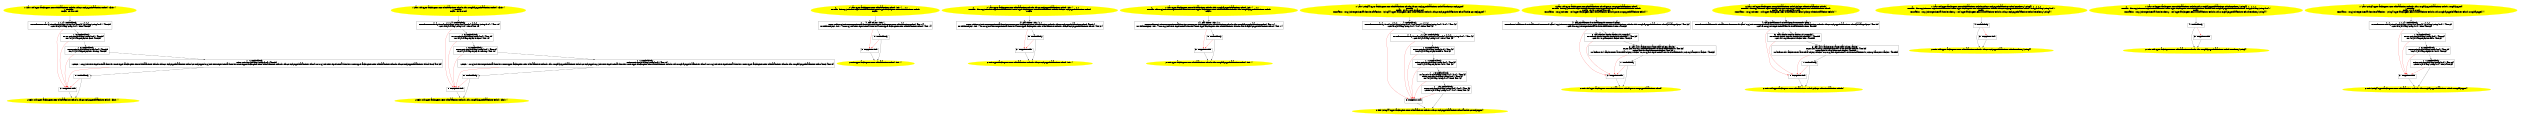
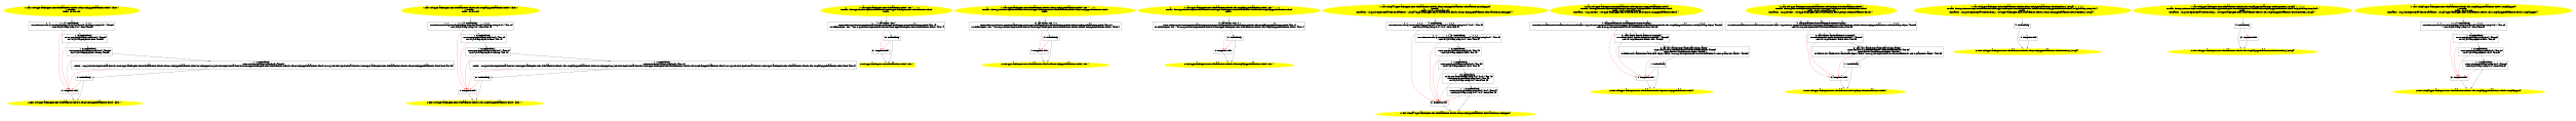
  digraph {
    fontname="DejaVu Serif"
    node [fontname="DejaVu Serif" shape=box]
    edge [fontname="DejaVu Serif"]
    n1 [color=yellow label="1: Start void TypeMatchingBetweenMultiDataPointsMethod$WithCorrectlyTypedDataPointsMethod.<clinit>()\nFormals: \nLocals:  $irvar0:void \n  " style=filled shape=""]
    n2 [label="4:  method_body \n   n$0=_fun___new_array(sizeof(t=java.lang.String*[_*_];len=[2]):java.lang.String*[_*_](*)) [line 39]\n  *&$irvar0:java.lang.String*[_*_](*)=n$0 [line 39]\n "]
    n3 [label="3:  exceptions sink \n  "]
    n4 [label="5:  method_body \n   n$1=*&$irvar0:java.lang.String*[_*_](*) [line 39]\n  *n$1[0]:java.lang.Object*=\"Good\" [line 39]\n "]
    n5 [color=yellow label="2: Exit void TypeMatchingBetweenMultiDataPointsMethod$WithCorrectlyTypedDataPointsMethod.<clinit>() \n  " style=filled shape=""]
    n6 [label="6:  method_body \n   n$2=*&$irvar0:java.lang.String*[_*_](*) [line 39]\n  *n$2[1]:java.lang.Object*=\"Morning\" [line 39]\n "]
    n7 [label="7:  method_body \n   n$3=*&$irvar0:java.lang.String*[_*_](*) [line 39]\n  *&#GB<>$org.junit.tests.experimental.theories.runner.TypeMatchingBetweenMultiDataPointsMethod$WithCorrectlyTypedDataPointsMethod.correctlyTyped:org.junit.tests.experimental.theories.runner.TypeMatchingBetweenMultiDataPointsMethod$WithCorrectlyTypedDataPointsMethod(root org.junit.tests.experimental.theories.runner.TypeMatchingBetweenMultiDataPointsMethod$WithCorrectlyTypedDataPointsMethod)=n$3 [line 39]\n "]
    n8 [label="8:  method_body \n  "]
    n9 [color=yellow label="1: Start void TypeMatchingBetweenMultiDataPointsMethod$WithWrongfullyTypedDataPointsMethod.<clinit>()\nFormals: \nLocals:  $irvar0:void \n  " style=filled shape=""]
    n10 [label="4:  method_body \n   n$0=_fun___new_array(sizeof(t=java.lang.String*[_*_];len=[2]):java.lang.String*[_*_](*)) [line 19]\n  *&$irvar0:java.lang.String*[_*_](*)=n$0 [line 19]\n "]
    n11 [label="3:  exceptions sink \n  "]
    n12 [label="5:  method_body \n   n$1=*&$irvar0:java.lang.String*[_*_](*) [line 19]\n  *n$1[0]:java.lang.Object*=\"Good\" [line 19]\n "]
    n13 [color=yellow label="2: Exit void TypeMatchingBetweenMultiDataPointsMethod$WithWrongfullyTypedDataPointsMethod.<clinit>() \n  " style=filled shape=""]
    n14 [label="6:  method_body \n   n$2=*&$irvar0:java.lang.String*[_*_](*) [line 19]\n  *n$2[1]:java.lang.Object*=\"Morning\" [line 19]\n "]
    n15 [label="7:  method_body \n   n$3=*&$irvar0:java.lang.String*[_*_](*) [line 19]\n  *&#GB<>$org.junit.tests.experimental.theories.runner.TypeMatchingBetweenMultiDataPointsMethod$WithWrongfullyTypedDataPointsMethod.correctlyTyped:org.junit.tests.experimental.theories.runner.TypeMatchingBetweenMultiDataPointsMethod$WithWrongfullyTypedDataPointsMethod(root org.junit.tests.experimental.theories.runner.TypeMatchingBetweenMultiDataPointsMethod$WithWrongfullyTypedDataPointsMethod)=n$3 [line 19]\n "]
    n16 [label="8:  method_body \n  "]
    n17 [color=yellow label="1: Start TypeMatchingBetweenMultiDataPointsMethod.<init>()\nFormals:  this:org.junit.tests.experimental.theories.runner.TypeMatchingBetweenMultiDataPointsMethod*\nLocals:  \n  " style=filled shape=""]
    n18 [label="4:  Call Object.<init>() \n   n$0=*&this:org.junit.tests.experimental.theories.runner.TypeMatchingBetweenMultiDataPointsMethod* [line 14]\n  n$1=_fun_Object.<init>()(n$0:org.junit.tests.experimental.theories.runner.TypeMatchingBetweenMultiDataPointsMethod*) [line 14]\n "]
    n19 [label="3:  exceptions sink \n  "]
    n20 [label="5:  method_body \n  "]
-   n21 [color=yellow label="2: Exit TypeMatchingBetweenMultiDataPointsMethod.<init>() \n  " style=filled shape=""]
+   n21 [color=yellow label="2: Exit TypeMatchingBetweenMultiDataPointsMethod.<init>() \n  " style=filled]
    n22 [color=yellow label="1: Start TypeMatchingBetweenMultiDataPointsMethod$WithCorrectlyTypedDataPointsMethod.<init>()\nFormals:  this:org.junit.tests.experimental.theories.runner.TypeMatchingBetweenMultiDataPointsMethod$WithCorrectlyTypedDataPointsMethod*\nLocals:  \n  " style=filled shape=""]
    n23 [label="4:  Call Object.<init>() \n   n$0=*&this:org.junit.tests.experimental.theories.runner.TypeMatchingBetweenMultiDataPointsMethod$WithCorrectlyTypedDataPointsMethod* [line 37]\n  n$1=_fun_Object.<init>()(n$0:org.junit.tests.experimental.theories.runner.TypeMatchingBetweenMultiDataPointsMethod$WithCorrectlyTypedDataPointsMethod*) [line 37]\n "]
    n24 [label="3:  exceptions sink \n  "]
    n25 [label="5:  method_body \n  "]
    n26 [color=yellow label="2: Exit TypeMatchingBetweenMultiDataPointsMethod$WithCorrectlyTypedDataPointsMethod.<init>() \n  " style=filled shape=""]
    n27 [color=yellow label="1: Start TypeMatchingBetweenMultiDataPointsMethod$WithWrongfullyTypedDataPointsMethod.<init>()\nFormals:  this:org.junit.tests.experimental.theories.runner.TypeMatchingBetweenMultiDataPointsMethod$WithWrongfullyTypedDataPointsMethod*\nLocals:  \n  " style=filled shape=""]
    n28 [label="4:  Call Object.<init>() \n   n$0=*&this:org.junit.tests.experimental.theories.runner.TypeMatchingBetweenMultiDataPointsMethod$WithWrongfullyTypedDataPointsMethod* [line 17]\n  n$1=_fun_Object.<init>()(n$0:org.junit.tests.experimental.theories.runner.TypeMatchingBetweenMultiDataPointsMethod$WithWrongfullyTypedDataPointsMethod*) [line 17]\n "]
    n29 [label="3:  exceptions sink \n  "]
    n30 [label="5:  method_body \n  "]
    n31 [color=yellow label="2: Exit TypeMatchingBetweenMultiDataPointsMethod$WithWrongfullyTypedDataPointsMethod.<init>() \n  " style=filled shape=""]
    n32 [color=yellow label="1: Start String[][] TypeMatchingBetweenMultiDataPointsMethod$WithCorrectlyTypedDataPointsMethod.anotherCorrectlyTyped()\nFormals: \nLocals:  $irvar1:void $irvar0:void\nAnnotation: <_org.junit.experimental.theories.DataPoints> String[][] TypeMatchingBetweenMultiDataPointsMethod$WithCorrectlyTypedDataPointsMethod.anotherCorrectlyTyped()() \n  " style=filled shape=""]
    n33 [label="4:  method_body \n   n$0=_fun___new_array(sizeof(t=java.lang.String*[_*_](*)[_*_];len=[1]):java.lang.String*[_*_](*)[_*_](*)) [line 43]\n  *&$irvar0:java.lang.String*[_*_](*)[_*_](*)=n$0 [line 43]\n "]
    n34 [label="3:  exceptions sink \n  "]
    n35 [label="5:  method_body \n   n$1=_fun___new_array(sizeof(t=java.lang.String*[_*_];len=[2]):java.lang.String*[_*_](*)) [line 43]\n  *&$irvar1:java.lang.String*[_*_](*)=n$1 [line 43]\n "]
    n36 [color=yellow label="2: Exit String[][] TypeMatchingBetweenMultiDataPointsMethod$WithCorrectlyTypedDataPointsMethod.anotherCorrectlyTyped() \n  " style=filled shape=""]
    n37 [label="6:  method_body \n   n$2=*&$irvar1:java.lang.String*[_*_](*) [line 43]\n  *n$2[0]:java.lang.Object*=\"Hello\" [line 43]\n "]
    n38 [label="7:  method_body \n   n$3=*&$irvar1:java.lang.String*[_*_](*) [line 43]\n  *n$3[1]:java.lang.Object*=\"World\" [line 43]\n "]
    n39 [label="8:  method_body \n   n$4=*&$irvar0:java.lang.String*[_*_](*)[_*_](*) [line 43]\n  n$5=*&$irvar1:java.lang.String*[_*_](*) [line 43]\n  *n$4[0]:java.lang.String*[_*_](*)=n$5 [line 43]\n "]
    n40 [label="9:  method_body \n   n$6=*&$irvar0:java.lang.String*[_*_](*)[_*_](*) [line 43]\n  *&return:java.lang.String*[_*_](*)[_*_](*)=n$6 [line 43]\n "]
    n41 [color=yellow label="1: Start void TypeMatchingBetweenMultiDataPointsMethod.ignoreWrongTypedDataPointsMethod()\nFormals:  this:org.junit.tests.experimental.theories.runner.TypeMatchingBetweenMultiDataPointsMethod*\nLocals:  $irvar1:void $irvar0:void\nAnnotation: <_org.junit.Test> void TypeMatchingBetweenMultiDataPointsMethod.ignoreWrongTypedDataPointsMethod()() \n  " style=filled shape=""]
    n42 [label="4:  Call PrintableResult PrintableResult.testResult(Class) \n   n$0=_fun_PrintableResult PrintableResult.testResult(Class)(org.junit.tests.experimental.theories.runner.TypeMatchingBetweenMultiDataPointsMethod$WithWrongfullyTypedDataPointsMethod:java.lang.Object*) [line 33]\n  *&$irvar0:org.junit.experimental.results.PrintableResult*=n$0 [line 33]\n "]
    n43 [label="3:  exceptions sink \n  "]
    n44 [label="5:  Call Matcher ResultMatchers.isSuccessful() \n   n$1=_fun_Matcher ResultMatchers.isSuccessful()() [line 33]\n  *&$irvar1:org.hamcrest.Matcher*=n$1 [line 33]\n "]
    n45 [color=yellow label="2: Exit void TypeMatchingBetweenMultiDataPointsMethod.ignoreWrongTypedDataPointsMethod() \n  " style=filled shape=""]
    n46 [label="6:  Call void MatcherAssert.assertThat(Object,Matcher) \n   n$2=*&$irvar0:org.junit.experimental.results.PrintableResult* [line 33]\n  n$3=*&$irvar1:org.hamcrest.Matcher* [line 33]\n  n$4=_fun_void MatcherAssert.assertThat(Object,Matcher)(n$2:org.junit.experimental.results.PrintableResult*,n$3:org.hamcrest.Matcher*) [line 33]\n "]
    n47 [label="7:  method_body \n  "]
    n48 [color=yellow label="1: Start void TypeMatchingBetweenMultiDataPointsMethod.pickUpMultiPointDataPointMethods()\nFormals:  this:org.junit.tests.experimental.theories.runner.TypeMatchingBetweenMultiDataPointsMethod*\nLocals:  $irvar1:void $irvar0:void\nAnnotation: <_org.junit.Test> void TypeMatchingBetweenMultiDataPointsMethod.pickUpMultiPointDataPointMethods()() \n  " style=filled shape=""]
    n49 [label="4:  Call PrintableResult PrintableResult.testResult(Class) \n   n$0=_fun_PrintableResult PrintableResult.testResult(Class)(org.junit.tests.experimental.theories.runner.TypeMatchingBetweenMultiDataPointsMethod$WithCorrectlyTypedDataPointsMethod:java.lang.Object*) [line 55]\n  *&$irvar0:org.junit.experimental.results.PrintableResult*=n$0 [line 55]\n "]
    n50 [label="3:  exceptions sink \n  "]
    n51 [label="5:  Call Matcher ResultMatchers.isSuccessful() \n   n$1=_fun_Matcher ResultMatchers.isSuccessful()() [line 55]\n  *&$irvar1:org.hamcrest.Matcher*=n$1 [line 55]\n "]
    n52 [color=yellow label="2: Exit void TypeMatchingBetweenMultiDataPointsMethod.pickUpMultiPointDataPointMethods() \n  " style=filled shape=""]
    n53 [label="6:  Call void MatcherAssert.assertThat(Object,Matcher) \n   n$2=*&$irvar0:org.junit.experimental.results.PrintableResult* [line 55]\n  n$3=*&$irvar1:org.hamcrest.Matcher* [line 55]\n  n$4=_fun_void MatcherAssert.assertThat(Object,Matcher)(n$2:org.junit.experimental.results.PrintableResult*,n$3:org.hamcrest.Matcher*) [line 55]\n "]
    n54 [label="7:  method_body \n  "]
    n55 [color=yellow label="1: Start void TypeMatchingBetweenMultiDataPointsMethod$WithCorrectlyTypedDataPointsMethod.testTheory(String[])\nFormals:  this:org.junit.tests.experimental.theories.runner.TypeMatchingBetweenMultiDataPointsMethod$WithCorrectlyTypedDataPointsMethod* array:java.lang.String*[_*_](*)\nLocals: \nAnnotation: <_org.junit.experimental.theories.Theory> void TypeMatchingBetweenMultiDataPointsMethod$WithCorrectlyTypedDataPointsMethod.testTheory(String[])() \n  " style=filled shape=""]
    n56 [label="4:  method_body \n  "]
    n57 [color=yellow label="2: Exit void TypeMatchingBetweenMultiDataPointsMethod$WithCorrectlyTypedDataPointsMethod.testTheory(String[]) \n  " style=filled shape=""]
    n58 [label="3:  exceptions sink \n  "]
    n59 [color=yellow label="1: Start void TypeMatchingBetweenMultiDataPointsMethod$WithWrongfullyTypedDataPointsMethod.testTheory(String[])\nFormals:  this:org.junit.tests.experimental.theories.runner.TypeMatchingBetweenMultiDataPointsMethod$WithWrongfullyTypedDataPointsMethod* array:java.lang.String*[_*_](*)\nLocals: \nAnnotation: <_org.junit.experimental.theories.Theory> void TypeMatchingBetweenMultiDataPointsMethod$WithWrongfullyTypedDataPointsMethod.testTheory(String[])() \n  " style=filled shape=""]
    n60 [label="4:  method_body \n  "]
    n61 [color=yellow label="2: Exit void TypeMatchingBetweenMultiDataPointsMethod$WithWrongfullyTypedDataPointsMethod.testTheory(String[]) \n  " style=filled shape=""]
    n62 [label="3:  exceptions sink \n  "]
    n63 [color=yellow label="1: Start String[] TypeMatchingBetweenMultiDataPointsMethod$WithWrongfullyTypedDataPointsMethod.wrongfullyTyped()\nFormals: \nLocals:  $irvar0:void\nAnnotation: <_org.junit.experimental.theories.DataPoints> String[] TypeMatchingBetweenMultiDataPointsMethod$WithWrongfullyTypedDataPointsMethod.wrongfullyTyped()() \n  " style=filled shape=""]
    n64 [label="4:  method_body \n   n$0=_fun___new_array(sizeof(t=java.lang.String*[_*_];len=[2]):java.lang.String*[_*_](*)) [line 23]\n  *&$irvar0:java.lang.String*[_*_](*)=n$0 [line 23]\n "]
    n65 [label="3:  exceptions sink \n  "]
    n66 [label="5:  method_body \n   n$1=*&$irvar0:java.lang.String*[_*_](*) [line 23]\n  *n$1[0]:java.lang.Object*=\"Hello\" [line 23]\n "]
    n67 [color=yellow label="2: Exit String[] TypeMatchingBetweenMultiDataPointsMethod$WithWrongfullyTypedDataPointsMethod.wrongfullyTyped() \n  " style=filled shape=""]
    n68 [label="6:  method_body \n   n$2=*&$irvar0:java.lang.String*[_*_](*) [line 23]\n  *n$2[1]:java.lang.Object*=\"World\" [line 23]\n "]
    n69 [label="7:  method_body \n   n$3=*&$irvar0:java.lang.String*[_*_](*) [line 23]\n  *&return:java.lang.String*[_*_](*)=n$3 [line 23]\n "]
    n1 -> n2
    n2 -> n3 [color=red]
    n2 -> n4
    n3 -> n5
    n4 -> n3 [color=red]
    n4 -> n6
    n6 -> n3 [color=red]
    n6 -> n7
    n7 -> n3 [color=red]
    n7 -> n8
    n8 -> n3 [color=red]
    n8 -> n5
    n9 -> n10
    n10 -> n11 [color=red]
    n10 -> n12
    n11 -> n13
    n12 -> n11 [color=red]
    n12 -> n14
    n14 -> n11 [color=red]
    n14 -> n15
    n15 -> n11 [color=red]
    n15 -> n16
    n16 -> n11 [color=red]
    n16 -> n13
    n17 -> n18
    n18 -> n19 [color=red]
    n18 -> n20
    n19 -> n21
    n20 -> n19 [color=red]
    n20 -> n21
    n22 -> n23
    n23 -> n24 [color=red]
    n23 -> n25
    n24 -> n26
    n25 -> n24 [color=red]
    n25 -> n26
    n27 -> n28
    n28 -> n29 [color=red]
    n28 -> n30
    n29 -> n31
    n30 -> n29 [color=red]
    n30 -> n31
    n32 -> n33
    n33 -> n34 [color=red]
    n33 -> n35
    n34 -> n36
    n35 -> n34 [color=red]
    n35 -> n37
    n37 -> n34 [color=red]
    n37 -> n38
    n38 -> n34 [color=red]
    n38 -> n39
    n39 -> n34 [color=red]
    n39 -> n40
    n40 -> n34 [color=red]
    n40 -> n36
    n41 -> n42
    n42 -> n43 [color=red]
    n42 -> n44
    n43 -> n45
    n44 -> n43 [color=red]
    n44 -> n46
    n46 -> n43 [color=red]
    n46 -> n47
    n47 -> n43 [color=red]
    n47 -> n45
    n48 -> n49
    n49 -> n50 [color=red]
    n49 -> n51
    n50 -> n52
    n51 -> n50 [color=red]
    n51 -> n53
    n53 -> n50 [color=red]
    n53 -> n54
    n54 -> n50 [color=red]
    n54 -> n52
    n55 -> n56
    n56 -> n57
    n56 -> n58 [color=red]
    n58 -> n57
    n59 -> n60
    n60 -> n61
    n60 -> n62 [color=red]
    n62 -> n61
    n63 -> n64
    n64 -> n65 [color=red]
    n64 -> n66
    n65 -> n67
    n66 -> n65 [color=red]
    n66 -> n68
    n68 -> n65 [color=red]
    n68 -> n69
    n69 -> n65 [color=red]
    n69 -> n67
  }
